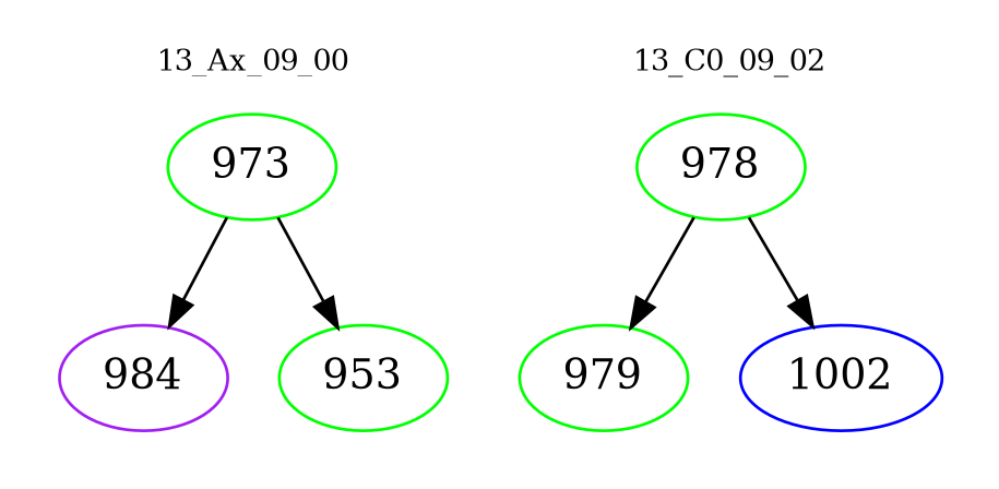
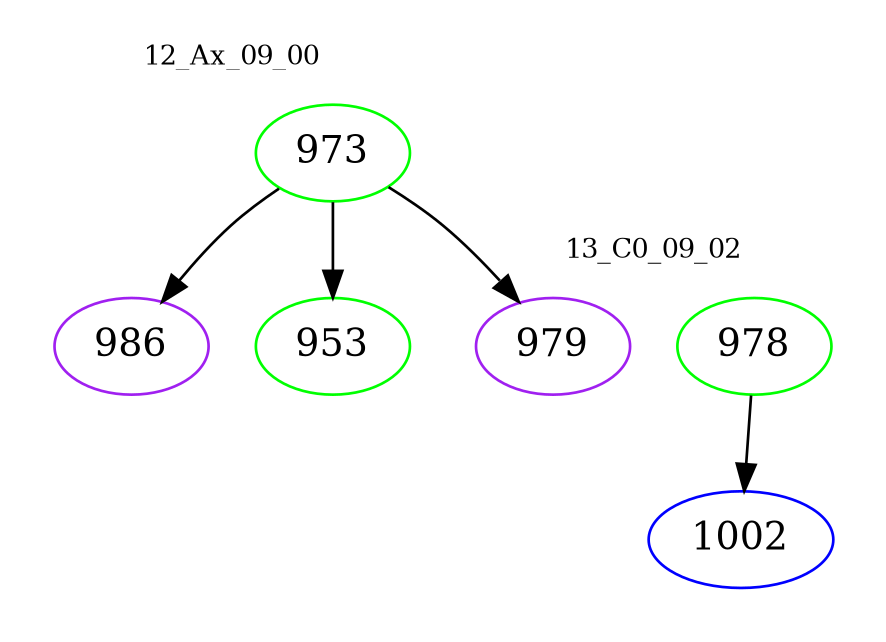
  digraph {
    node [color=green]
    edge [color=black]
    n1 [label=973]
-   n2 [color=purple label=984]
+   n2 [color=purple label=986]
    n3 [label=953]
    n4 [label=978]
-   n5 [label=979]
+   n5 [color=purple label=979]
    n6 [color=blue label=1002]
    subgraph cluster_1 {
      color=white
      fontsize=10
-     label="13_Ax_09_00"
+     label="12_Ax_09_00"
      n1
      n2
      n3
    }
    subgraph cluster_2 {
      color=white
      fontsize=10
      label="13_C0_09_02"
      n4
      n5
      n6
    }
    n1 -> n2
    n1 -> n3
-   n4 -> n5
+   n1 -> n5
    n4 -> n6
  }
